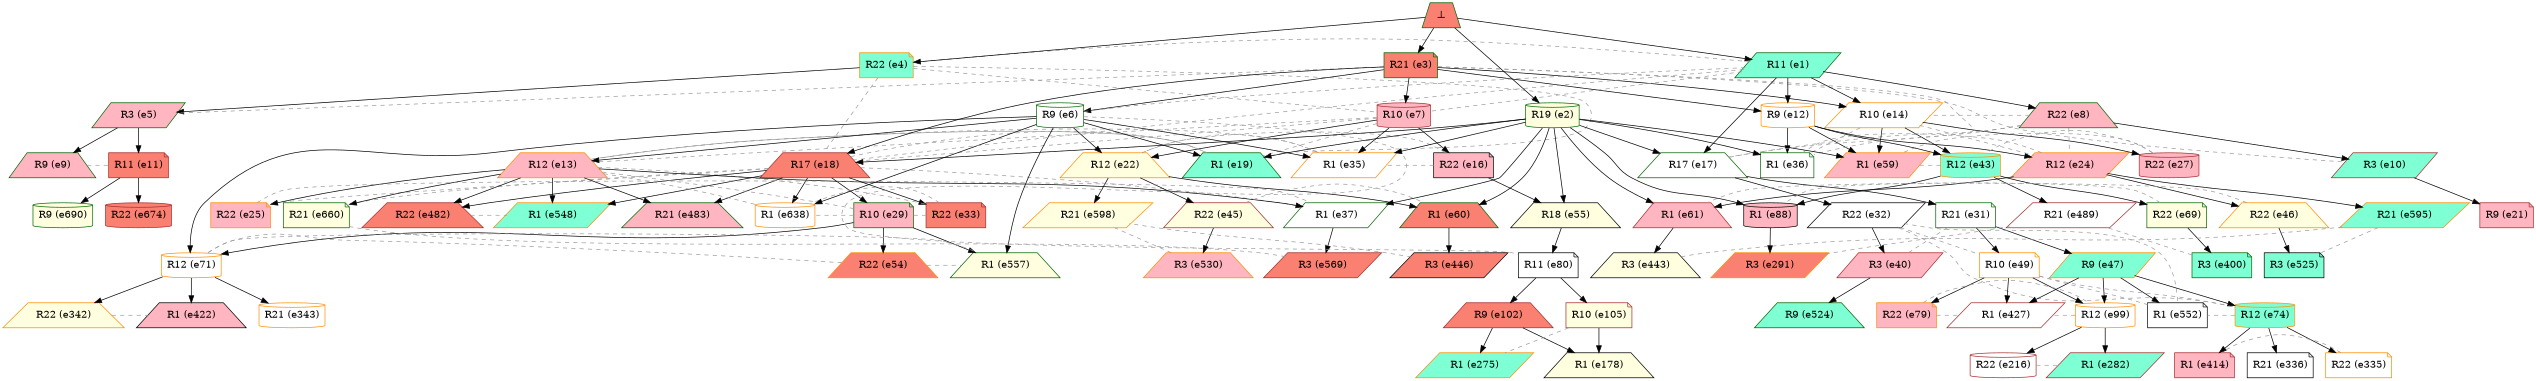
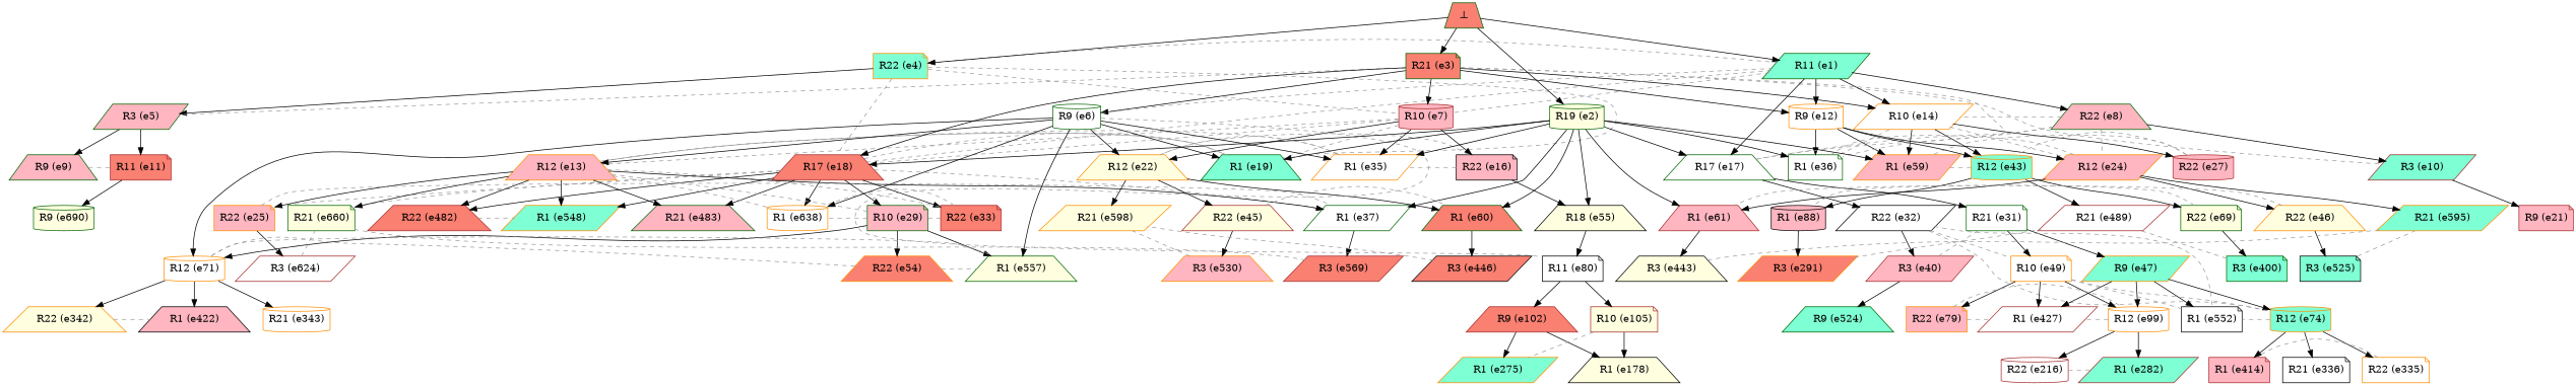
  digraph {
    node [color=darkorange fillcolor=white shape=trapezium style=filled]
    n1 [fillcolor=aquamarine label="R22 (e4)" shape=note]
    n2 [color=darkgreen fillcolor=lightpink label="R3 (e5)" shape=parallelogram]
    n3 [color=brown fillcolor=lightpink label="R10 (e7)" shape=cylinder]
    n4 [color=brown fillcolor=salmon label="R17 (e18)"]
    n5 [color=darkgreen fillcolor=aquamarine label="R1 (e19)"]
    n6 [color=darkgreen fillcolor=lightpink label="R9 (e9)"]
    n7 [color=brown fillcolor=salmon label="R11 (e11)" shape=note]
    n8 [fillcolor=lightpink label="R12 (e13)"]
    n9 [fillcolor=lightyellow label="R12 (e22)"]
    n10 [label="R1 (e35)" shape=parallelogram]
    n11 [color=black fillcolor=lightpink label="R22 (e16)" shape=note]
    n12 [label="R1 (e638)" shape=cylinder]
    n13 [fillcolor=lightpink label="R22 (e25)" shape=note]
    n14 [color=darkgreen fillcolor=lightpink label="R10 (e29)" shape=note]
    n15 [color=brown fillcolor=salmon label="R22 (e33)" shape=note]
    n16 [color=darkgreen label="R1 (e37)" shape=parallelogram]
    n17 [color=brown fillcolor=salmon label="R22 (e482)"]
    n18 [color=darkgreen fillcolor=lightpink label="R21 (e483)"]
    n19 [fillcolor=aquamarine label="R1 (e548)" shape=parallelogram]
    n20 [color=darkgreen fillcolor=lightyellow label="R21 (e660)" shape=note]
-   n21 [color=brown fillcolor=salmon label="R22 (e674)" shape=cylinder]
    n22 [color=darkgreen fillcolor=lightyellow label="R9 (e690)" shape=cylinder]
    n23 [color=darkgreen fillcolor=salmon label="R21 (e3)" shape=note]
    n24 [color=darkgreen label="R9 (e6)" shape=cylinder]
    n25 [color=brown fillcolor=aquamarine label="R3 (e10)" shape=parallelogram]
    n26 [label="R9 (e12)" shape=cylinder]
    n27 [label="R10 (e14)" shape=parallelogram]
    n28 [color=darkgreen label="R17 (e17)"]
    n29 [label="R12 (e71)" shape=cylinder]
    n30 [color=black label="R11 (e80)" shape=note]
    n31 [color=darkgreen fillcolor=lightyellow label="R1 (e557)"]
    n32 [color=brown fillcolor=lightpink label="R9 (e21)" shape=note]
    n33 [fillcolor=lightpink label="R12 (e24)" shape=parallelogram]
    n34 [color=darkgreen label="R1 (e36)" shape=note]
    n35 [fillcolor=aquamarine label="R12 (e43)" shape=cylinder]
    n36 [fillcolor=lightpink label="R1 (e59)" shape=parallelogram]
    n37 [color=brown fillcolor=lightpink label="R22 (e27)" shape=cylinder]
    n38 [color=darkgreen label="R21 (e31)" shape=note]
    n39 [color=black label="R22 (e32)" shape=parallelogram]
    n40 [color=darkgreen fillcolor=salmon label="R1 (e60)"]
    n41 [color=brown fillcolor=lightyellow label="R22 (e45)"]
    n42 [fillcolor=lightyellow label="R21 (e598)" shape=parallelogram]
    n43 [fillcolor=lightyellow label="R22 (e342)"]
    n44 [label="R21 (e343)" shape=cylinder]
    n45 [color=black fillcolor=lightpink label="R1 (e422)"]
    n46 [color=brown fillcolor=salmon label="R9 (e102)"]
    n47 [color=brown fillcolor=lightyellow label="R10 (e105)" shape=note]
    n48 [color=black fillcolor=lightyellow label="R18 (e55)"]
    n49 [color=darkgreen fillcolor=aquamarine label="R11 (e1)" shape=parallelogram]
    n50 [color=darkgreen fillcolor=lightpink label="R22 (e8)"]
    n51 [color=brown fillcolor=lightpink label="R1 (e61)"]
    n52 [fillcolor=lightyellow label="R22 (e46)"]
    n53 [fillcolor=aquamarine label="R21 (e595)" shape=parallelogram]
    n54 [color=black fillcolor=lightpink label="R1 (e88)" shape=cylinder]
    n55 [color=darkgreen fillcolor=lightyellow label="R22 (e69)" shape=note]
    n56 [color=brown label="R21 (e489)" shape=parallelogram]
+   n57 [color=brown label="R3 (e624)" shape=parallelogram]
    n58 [fillcolor=salmon label="R22 (e54)"]
    n59 [color=brown fillcolor=salmon label="R3 (e569)" shape=parallelogram]
    n60 [color=brown fillcolor=lightpink label="R3 (e40)" shape=parallelogram]
    n61 [fillcolor=aquamarine label="R9 (e47)" shape=parallelogram]
    n62 [label="R10 (e49)" shape=note]
    n63 [fillcolor=aquamarine label="R12 (e74)" shape=cylinder]
    n64 [color=black label="R1 (e552)" shape=note]
    n65 [color=darkgreen fillcolor=lightyellow label="R19 (e2)" shape=cylinder]
    n66 [color=black fillcolor=salmon label="R3 (e446)" shape=parallelogram]
    n67 [color=black fillcolor=lightyellow label="R3 (e443)"]
    n68 [fillcolor=salmon label="R3 (e291)" shape=parallelogram]
    n69 [fillcolor=lightpink label="R3 (e530)"]
    n70 [color=black fillcolor=aquamarine label="R3 (e525)" shape=note]
    n71 [color=darkgreen fillcolor=aquamarine label="R9 (e524)"]
    n72 [label="R12 (e99)" shape=cylinder]
    n73 [color=brown label="R1 (e427)" shape=parallelogram]
    n74 [fillcolor=lightpink label="R22 (e79)" shape=note]
    n75 [label="R22 (e335)" shape=note]
    n76 [color=black label="R21 (e336)" shape=note]
    n77 [color=brown fillcolor=lightpink label="R1 (e414)" shape=note]
    n78 [color=darkgreen fillcolor=aquamarine label="R3 (e400)" shape=note]
    n79 [color=brown label="R22 (e216)" shape=cylinder]
    n80 [color=brown fillcolor=aquamarine label="R1 (e282)" shape=parallelogram]
    n81 [color=black fillcolor=lightyellow label="R1 (e178)"]
    n82 [fillcolor=aquamarine label="R1 (e275)" shape=parallelogram]
    n83 [color=darkgreen fillcolor=salmon label="⊥"]
    n1 -> n2
    n1 -> n3 [arrowhead=none color=gray60 constraint=false style=dashed]
    n1 -> n4 [arrowhead=none color=gray60 constraint=false style=dashed]
    n1 -> n5 [arrowhead=none color=gray60 constraint=false style=dashed]
    n2 -> n6
    n2 -> n7
    n3 -> n4 [arrowhead=none color=gray60 constraint=false style=dashed]
    n3 -> n5 [arrowhead=none color=gray60 constraint=false style=dashed]
    n3 -> n8 [arrowhead=none color=gray60 constraint=false style=dashed]
    n3 -> n9
    n3 -> n10
    n3 -> n11
    n4 -> n5 [arrowhead=none color=gray60 constraint=false style=dashed]
    n4 -> n12
    n4 -> n13 [arrowhead=none color=gray60 constraint=false style=dashed]
    n4 -> n14
    n4 -> n15
    n4 -> n16 [arrowhead=none color=gray60 constraint=false style=dashed]
    n4 -> n17
    n4 -> n18
    n4 -> n19
    n4 -> n20 [arrowhead=none color=gray60 constraint=false style=dashed]
    n6 -> n7 [arrowhead=none color=gray60 constraint=false style=dashed]
-   n7 -> n21
    n7 -> n22
    n8 -> n5 [arrowhead=none color=gray60 constraint=false style=solid]
    n8 -> n12 [arrowhead=none color=gray60 constraint=false style=dashed]
    n8 -> n13
    n8 -> n14 [arrowhead=none color=gray60 constraint=false style=dashed]
    n8 -> n15 [arrowhead=none color=gray60 constraint=false style=dashed]
    n8 -> n16
    n8 -> n17
    n8 -> n18
    n8 -> n19
    n8 -> n20
    n9 -> n10 [arrowhead=none color=gray60 constraint=false style=dashed]
    n9 -> n40
    n9 -> n41
    n9 -> n42
    n10 -> n8 [arrowhead=none color=gray60 constraint=false style=dashed]
    n11 -> n9 [arrowhead=none color=gray60 constraint=false style=dashed]
    n11 -> n10 [arrowhead=none color=gray60 constraint=false style=dashed]
    n11 -> n48
    n13 -> n16 [arrowhead=none color=gray60 constraint=false style=dashed]
+   n13 -> n57
    n14 -> n12 [arrowhead=none color=gray60 constraint=false style=dashed]
    n14 -> n15 [arrowhead=none color=gray60 constraint=false style=dashed]
    n14 -> n29
    n14 -> n31
    n14 -> n58
    n15 -> n12 [arrowhead=none color=gray60 constraint=false style=dashed]
    n16 -> n59
    n17 -> n19 [arrowhead=none color=gray60 constraint=false style=dashed]
    n23 -> n2 [arrowhead=none color=gray60 constraint=false style=dashed]
    n23 -> n3
    n23 -> n4
    n23 -> n24
    n23 -> n25 [arrowhead=none color=gray60 constraint=false style=dashed]
    n23 -> n26
    n23 -> n27
    n23 -> n28 [arrowhead=none color=gray60 constraint=false style=dashed]
    n24 -> n5
    n24 -> n8
    n24 -> n9
    n24 -> n10
    n24 -> n12
    n24 -> n29
    n24 -> n30 [arrowhead=none color=gray60 constraint=false style=dashed]
    n24 -> n31
    n25 -> n32
    n26 -> n33
    n26 -> n34
    n26 -> n35
    n26 -> n36
    n27 -> n33 [arrowhead=none color=gray60 constraint=false style=dashed]
    n27 -> n34 [arrowhead=none color=gray60 constraint=false style=dashed]
    n27 -> n35
    n27 -> n36
    n27 -> n37
    n28 -> n38
    n28 -> n39
    n29 -> n31 [arrowhead=none color=gray60 constraint=false style=dashed]
    n29 -> n43
    n29 -> n44
    n29 -> n45
    n30 -> n46
    n30 -> n47
    n33 -> n34 [arrowhead=none color=gray60 constraint=false style=dashed]
    n33 -> n51
    n33 -> n52
    n33 -> n53
    n35 -> n36 [arrowhead=none color=gray60 constraint=false style=dashed]
    n35 -> n54
    n35 -> n55
    n35 -> n56
    n37 -> n35 [arrowhead=none color=gray60 constraint=false style=dashed]
    n37 -> n36 [arrowhead=none color=gray60 constraint=false style=dashed]
    n38 -> n60 [arrowhead=none color=gray60 constraint=false style=dashed]
    n38 -> n61
    n38 -> n62
    n39 -> n60
    n39 -> n62 [arrowhead=none color=gray60 constraint=false style=dashed]
    n39 -> n63 [arrowhead=none color=gray60 constraint=false style=dashed]
    n39 -> n64 [arrowhead=none color=gray60 constraint=false style=dashed]
    n40 -> n66
    n41 -> n40 [arrowhead=none color=gray60 constraint=false style=dashed]
    n41 -> n69
    n43 -> n45 [arrowhead=none color=gray60 constraint=false style=dashed]
    n46 -> n81
    n46 -> n82
    n47 -> n81
    n47 -> n82 [arrowhead=none color=gray60 constraint=false style=dashed]
    n48 -> n30
    n49 -> n1 [arrowhead=none color=gray60 constraint=false style=dashed]
    n49 -> n3 [arrowhead=none color=gray60 constraint=false style=dashed]
    n49 -> n4 [arrowhead=none color=gray60 constraint=false style=dashed]
    n49 -> n24 [arrowhead=none color=gray60 constraint=false style=dashed]
    n49 -> n26
    n49 -> n27
    n49 -> n28
    n49 -> n50
    n50 -> n25
    n50 -> n27 [arrowhead=none color=gray60 constraint=false style=dashed]
    n50 -> n28 [arrowhead=none color=gray60 constraint=false style=dashed]
    n50 -> n33 [arrowhead=none color=gray60 constraint=false style=dashed]
    n50 -> n34 [arrowhead=none color=gray60 constraint=false style=dashed]
    n51 -> n67
    n52 -> n51 [arrowhead=none color=gray60 constraint=false style=dashed]
    n52 -> n70
    n54 -> n68
    n55 -> n54 [arrowhead=none color=gray60 constraint=false style=dashed]
    n55 -> n78
+   n57 -> n20 [arrowhead=none color=gray60 constraint=false style=dashed]
    n58 -> n29 [arrowhead=none color=gray60 constraint=false style=dashed]
    n58 -> n31 [arrowhead=none color=gray60 constraint=false style=dashed]
    n59 -> n20 [arrowhead=none color=gray60 constraint=false style=dashed]
    n60 -> n71
    n61 -> n63
    n61 -> n64
    n61 -> n72
    n61 -> n73
    n62 -> n63 [arrowhead=none color=gray60 constraint=false style=dashed]
    n62 -> n64 [arrowhead=none color=gray60 constraint=false style=dashed]
    n62 -> n72
    n62 -> n73
    n62 -> n74
    n63 -> n64 [arrowhead=none color=gray60 constraint=false style=dashed]
    n63 -> n75
    n63 -> n76
    n63 -> n77
    n65 -> n4
    n65 -> n5
    n65 -> n10
    n65 -> n16
    n65 -> n28
    n65 -> n34
    n65 -> n36
    n65 -> n40
    n65 -> n48
    n65 -> n51
-   n65 -> n54
    n66 -> n42 [arrowhead=none color=gray60 constraint=false style=dashed]
    n67 -> n53 [arrowhead=none color=gray60 constraint=false style=dashed]
    n68 -> n56 [arrowhead=none color=gray60 constraint=false style=dashed]
    n69 -> n42 [arrowhead=none color=gray60 constraint=false style=dashed]
    n70 -> n53 [arrowhead=none color=gray60 constraint=false style=dashed]
    n72 -> n73 [arrowhead=none color=gray60 constraint=false style=dashed]
    n72 -> n79
    n72 -> n80
    n74 -> n72 [arrowhead=none color=gray60 constraint=false style=dashed]
    n74 -> n73 [arrowhead=none color=gray60 constraint=false style=dashed]
    n75 -> n77 [arrowhead=none color=gray60 constraint=false style=dashed]
    n78 -> n56 [arrowhead=none color=gray60 constraint=false style=dashed]
    n79 -> n80 [arrowhead=none color=gray60 constraint=false style=dashed]
    n83 -> n1
    n83 -> n23
    n83 -> n49
    n83 -> n65
  }
